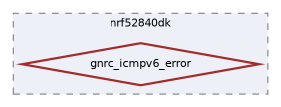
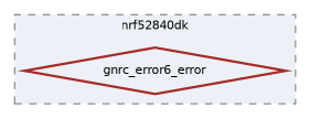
  digraph {
    compound=true
-   n1 [color=brown fillcolor="#edf0f7" fontname=Helvetica fontsize=10 height=0.2 label=gnrc_icmpv6_error shape=diamond style="filled,bold" width=0.4]
+   n1 [color=brown fillcolor="#edf0f7" fontname=Helvetica fontsize=10 height=0.2 label=gnrc_error6_error shape=diamond style="filled,bold" width=0.4]
    subgraph cluster_1 {
      bgcolor="#edf0f7"
      fontname=Helvetica
      fontsize=10
      label=nrf52840dk
      pencolor=grey50
      style="filled,dashed"
      n1
    }
  }
